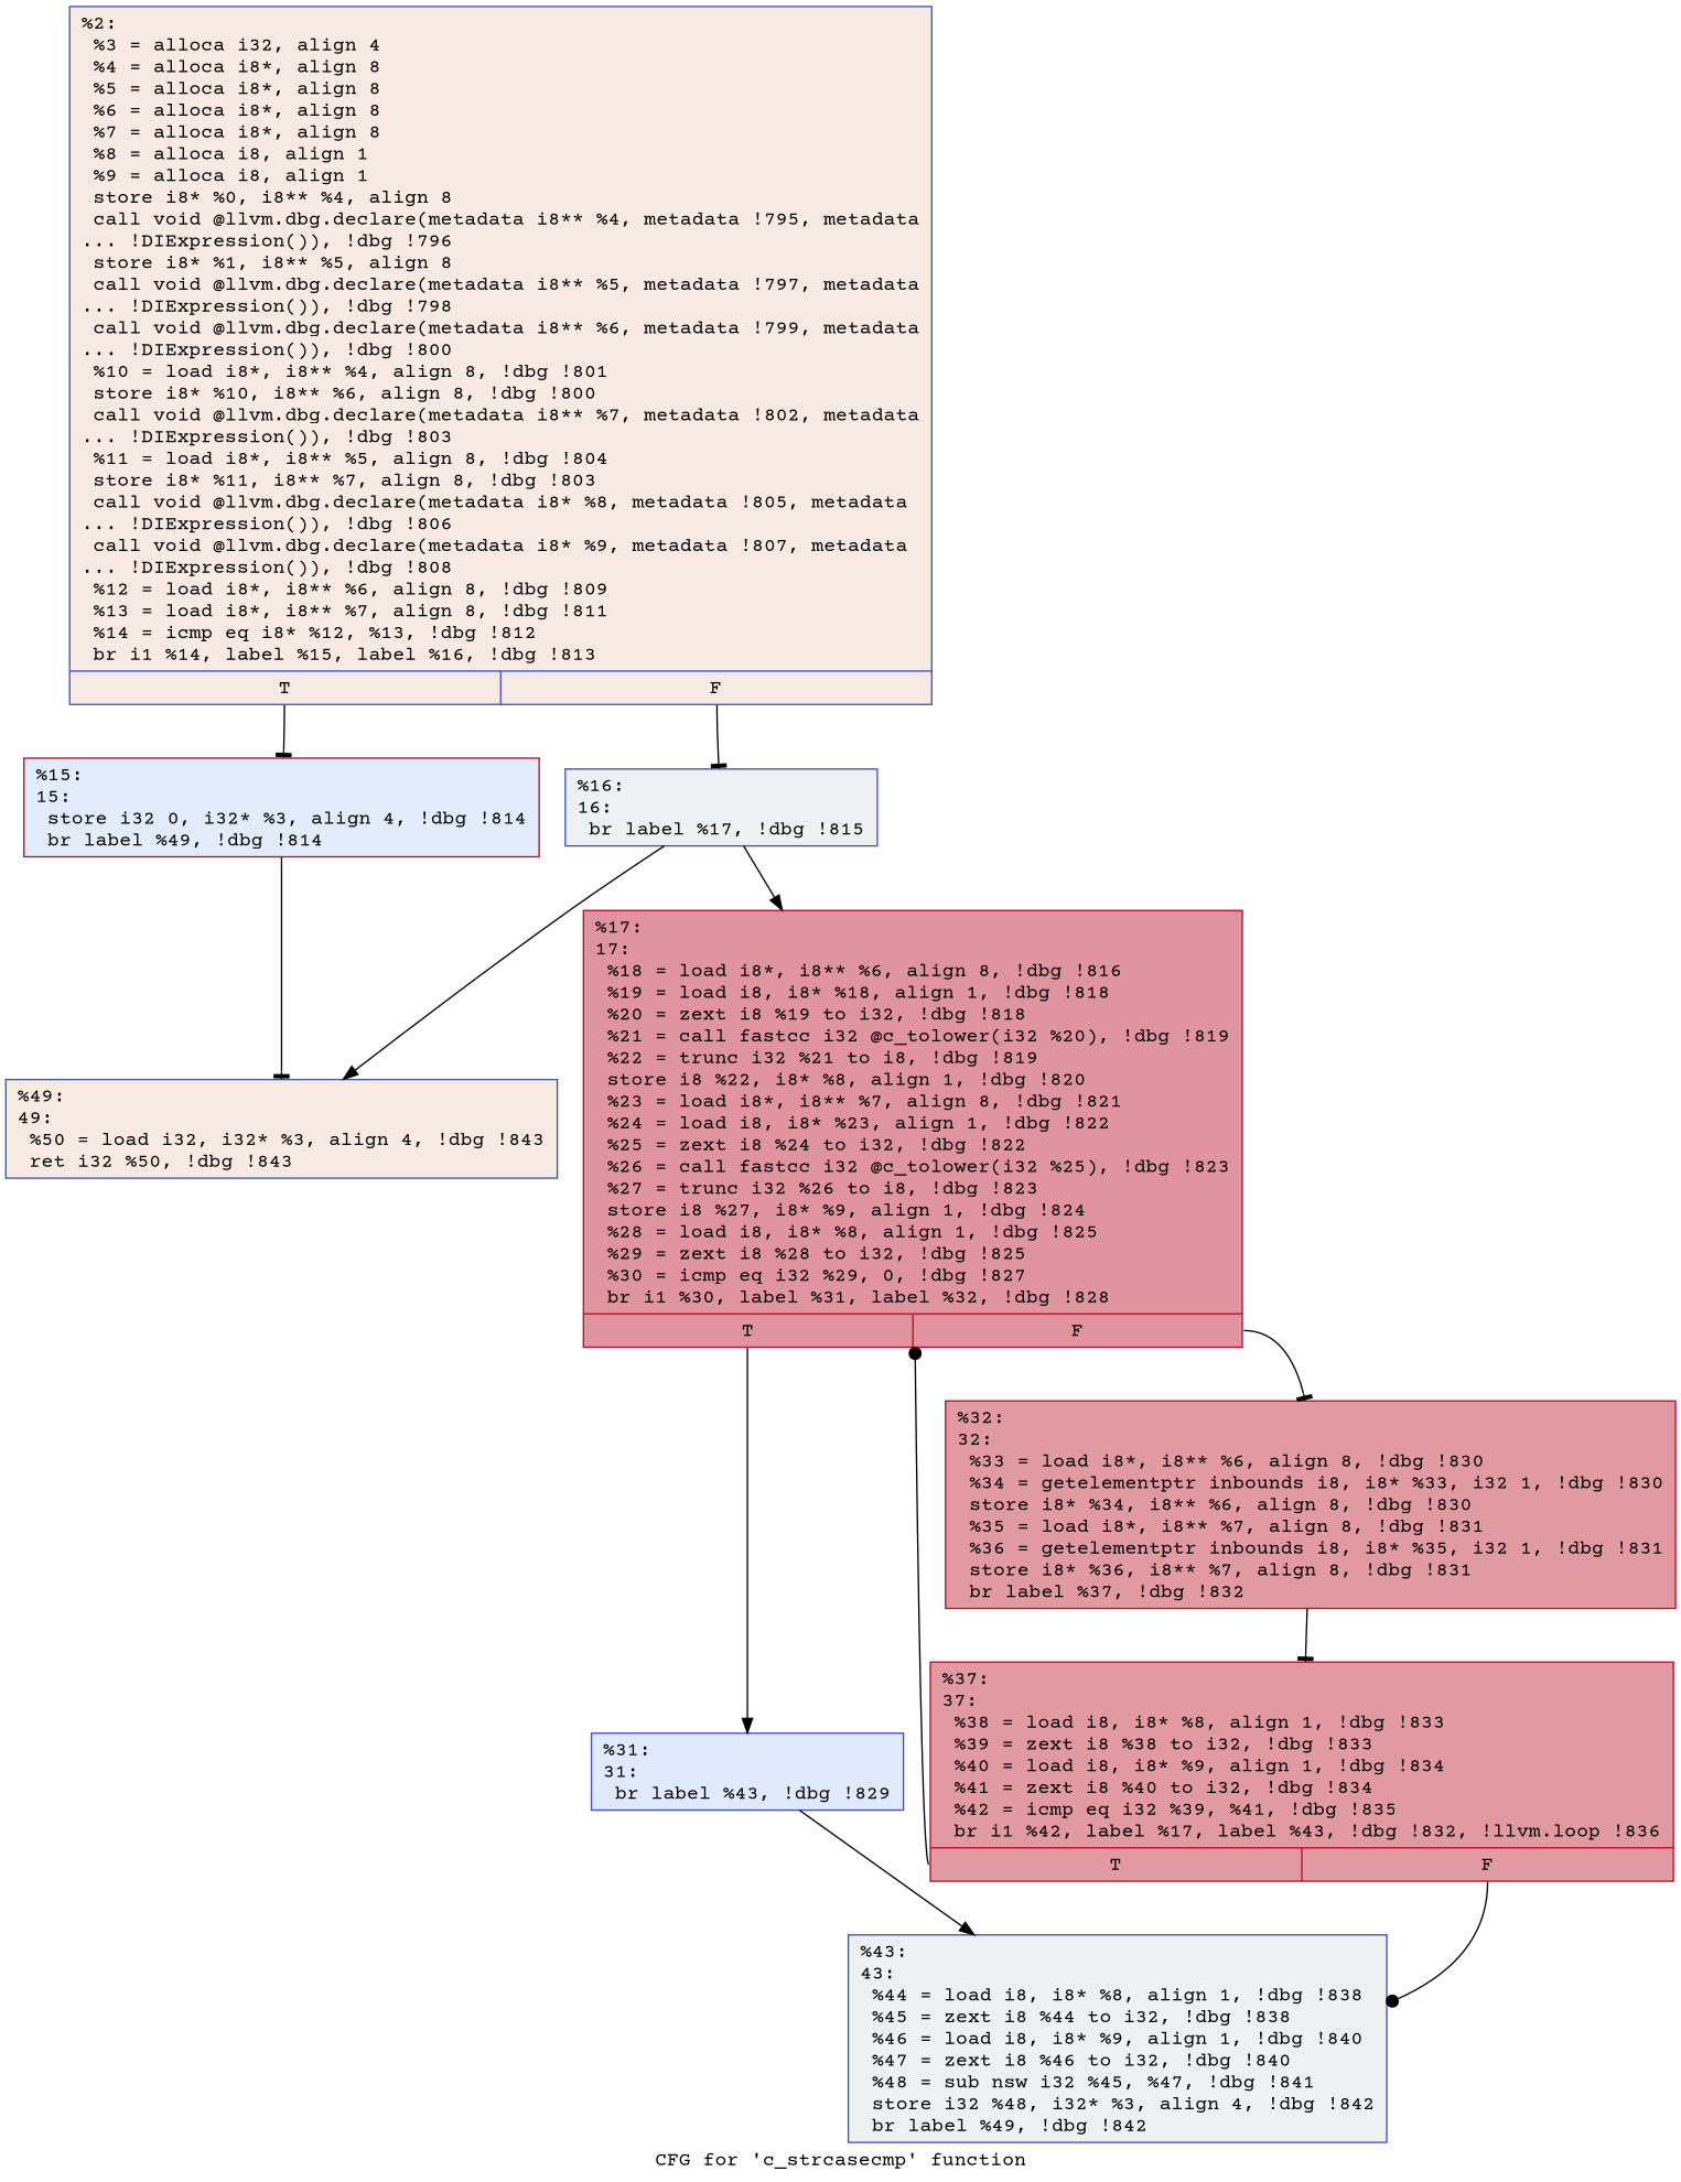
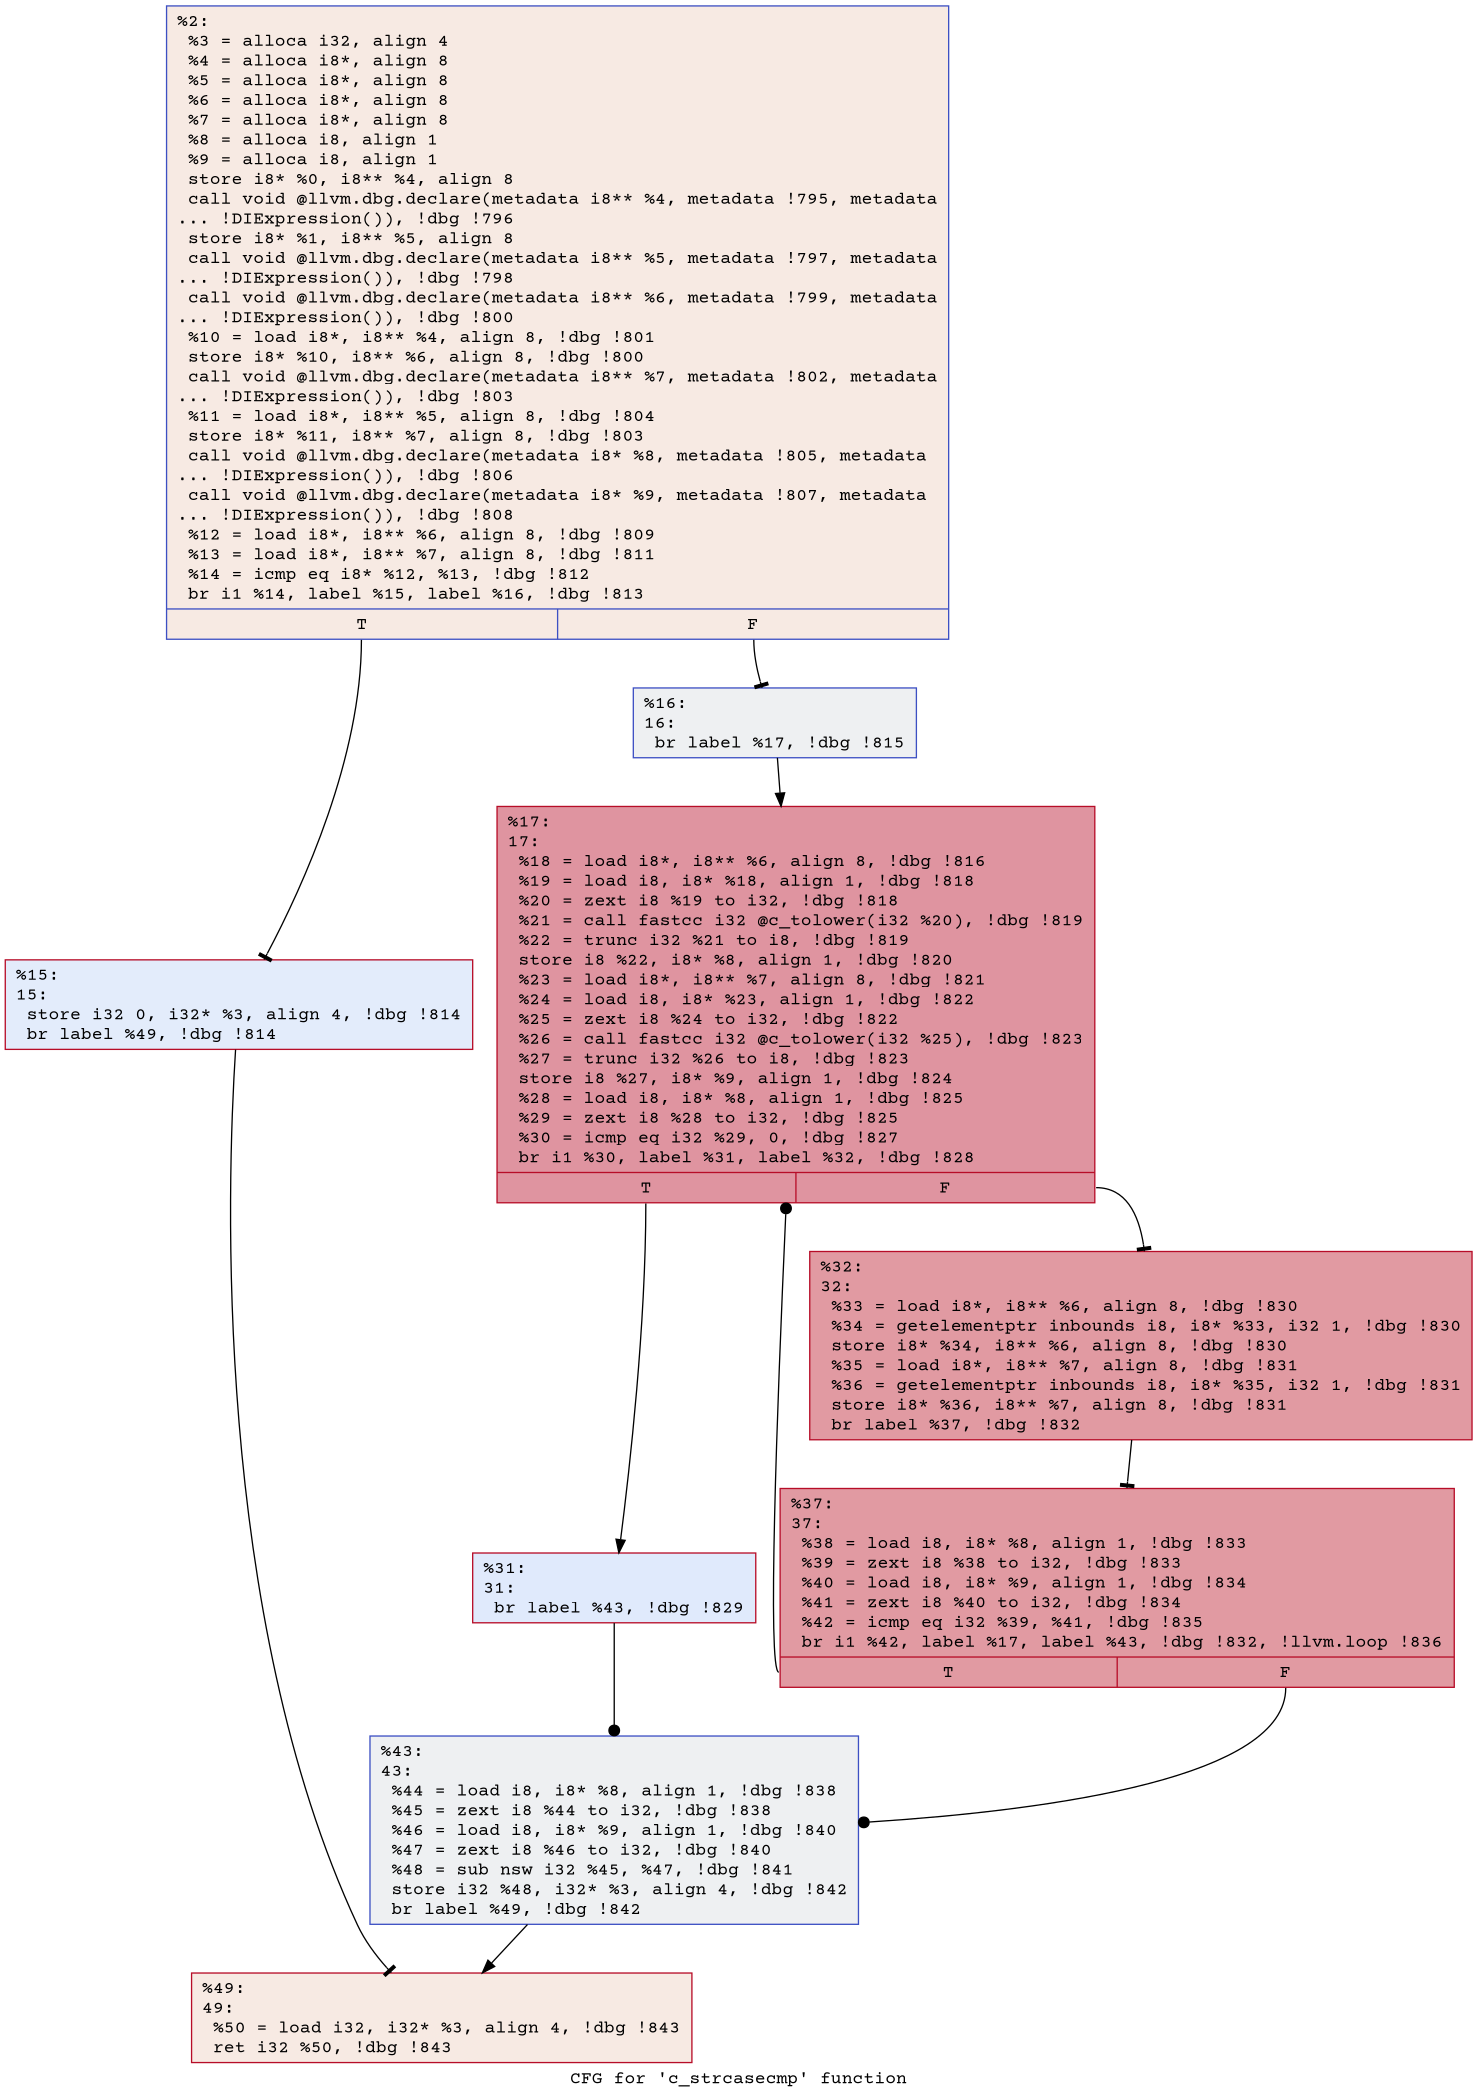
  digraph {
    fontname="Courier Prime"
    label="CFG for 'c_strcasecmp' function"
    node [color="#3d50c3ff" fillcolor="#eed0c070" fontname="Courier Prime" shape=record style=filled]
    edge [arrowhead=tee fontname="Courier Prime"]
    n1 [label="{%2:\l  %3 = alloca i32, align 4\l  %4 = alloca i8*, align 8\l  %5 = alloca i8*, align 8\l  %6 = alloca i8*, align 8\l  %7 = alloca i8*, align 8\l  %8 = alloca i8, align 1\l  %9 = alloca i8, align 1\l  store i8* %0, i8** %4, align 8\l  call void @llvm.dbg.declare(metadata i8** %4, metadata !795, metadata\l... !DIExpression()), !dbg !796\l  store i8* %1, i8** %5, align 8\l  call void @llvm.dbg.declare(metadata i8** %5, metadata !797, metadata\l... !DIExpression()), !dbg !798\l  call void @llvm.dbg.declare(metadata i8** %6, metadata !799, metadata\l... !DIExpression()), !dbg !800\l  %10 = load i8*, i8** %4, align 8, !dbg !801\l  store i8* %10, i8** %6, align 8, !dbg !800\l  call void @llvm.dbg.declare(metadata i8** %7, metadata !802, metadata\l... !DIExpression()), !dbg !803\l  %11 = load i8*, i8** %5, align 8, !dbg !804\l  store i8* %11, i8** %7, align 8, !dbg !803\l  call void @llvm.dbg.declare(metadata i8* %8, metadata !805, metadata\l... !DIExpression()), !dbg !806\l  call void @llvm.dbg.declare(metadata i8* %9, metadata !807, metadata\l... !DIExpression()), !dbg !808\l  %12 = load i8*, i8** %6, align 8, !dbg !809\l  %13 = load i8*, i8** %7, align 8, !dbg !811\l  %14 = icmp eq i8* %12, %13, !dbg !812\l  br i1 %14, label %15, label %16, !dbg !813\l|{<s0>T|<s1>F}}"]
    n2 [color="#b70d28ff" fillcolor="#bfd3f670" label="{%15:\l15:                                               \l  store i32 0, i32* %3, align 4, !dbg !814\l  br label %49, !dbg !814\l}"]
    n3 [fillcolor="#d9dce170" label="{%16:\l16:                                               \l  br label %17, !dbg !815\l}"]
-   n4 [label="{%49:\l49:                                               \l  %50 = load i32, i32* %3, align 4, !dbg !843\l  ret i32 %50, !dbg !843\l}"]
+   n4 [color="#b70d28ff" label="{%49:\l49:                                               \l  %50 = load i32, i32* %3, align 4, !dbg !843\l  ret i32 %50, !dbg !843\l}"]
    n5 [color="#b70d28ff" fillcolor="#b70d2870" label="{%17:\l17:                                               \l  %18 = load i8*, i8** %6, align 8, !dbg !816\l  %19 = load i8, i8* %18, align 1, !dbg !818\l  %20 = zext i8 %19 to i32, !dbg !818\l  %21 = call fastcc i32 @c_tolower(i32 %20), !dbg !819\l  %22 = trunc i32 %21 to i8, !dbg !819\l  store i8 %22, i8* %8, align 1, !dbg !820\l  %23 = load i8*, i8** %7, align 8, !dbg !821\l  %24 = load i8, i8* %23, align 1, !dbg !822\l  %25 = zext i8 %24 to i32, !dbg !822\l  %26 = call fastcc i32 @c_tolower(i32 %25), !dbg !823\l  %27 = trunc i32 %26 to i8, !dbg !823\l  store i8 %27, i8* %9, align 1, !dbg !824\l  %28 = load i8, i8* %8, align 1, !dbg !825\l  %29 = zext i8 %28 to i32, !dbg !825\l  %30 = icmp eq i32 %29, 0, !dbg !827\l  br i1 %30, label %31, label %32, !dbg !828\l|{<s0>T|<s1>F}}"]
-   n6 [fillcolor="#b9d0f970" label="{%31:\l31:                                               \l  br label %43, !dbg !829\l}"]
+   n6 [color="#b70d28ff" fillcolor="#b9d0f970" label="{%31:\l31:                                               \l  br label %43, !dbg !829\l}"]
    n7 [color="#b70d28ff" fillcolor="#bb1b2c70" label="{%32:\l32:                                               \l  %33 = load i8*, i8** %6, align 8, !dbg !830\l  %34 = getelementptr inbounds i8, i8* %33, i32 1, !dbg !830\l  store i8* %34, i8** %6, align 8, !dbg !830\l  %35 = load i8*, i8** %7, align 8, !dbg !831\l  %36 = getelementptr inbounds i8, i8* %35, i32 1, !dbg !831\l  store i8* %36, i8** %7, align 8, !dbg !831\l  br label %37, !dbg !832\l}"]
    n8 [fillcolor="#d9dce170" label="{%43:\l43:                                               \l  %44 = load i8, i8* %8, align 1, !dbg !838\l  %45 = zext i8 %44 to i32, !dbg !838\l  %46 = load i8, i8* %9, align 1, !dbg !840\l  %47 = zext i8 %46 to i32, !dbg !840\l  %48 = sub nsw i32 %45, %47, !dbg !841\l  store i32 %48, i32* %3, align 4, !dbg !842\l  br label %49, !dbg !842\l}"]
    n9 [color="#b70d28ff" fillcolor="#bb1b2c70" label="{%37:\l37:                                               \l  %38 = load i8, i8* %8, align 1, !dbg !833\l  %39 = zext i8 %38 to i32, !dbg !833\l  %40 = load i8, i8* %9, align 1, !dbg !834\l  %41 = zext i8 %40 to i32, !dbg !834\l  %42 = icmp eq i32 %39, %41, !dbg !835\l  br i1 %42, label %17, label %43, !dbg !832, !llvm.loop !836\l|{<s0>T|<s1>F}}"]
    n1 -> n2 [tailport=s0]
    n1 -> n3 [tailport=s1]
    n2 -> n4
    n3 -> n5 [arrowhead=normal]
    n5 -> n6 [arrowhead=normal tailport=s0]
    n5 -> n7 [tailport=s1]
-   n6 -> n8 [arrowhead=normal]
+   n6 -> n8 [arrowhead=dot]
    n7 -> n9
-   n3 -> n4 [arrowhead=normal]
+   n8 -> n4 [arrowhead=normal]
    n9 -> n5 [arrowhead=dot tailport=s0]
    n9 -> n8 [arrowhead=dot tailport=s1]
  }
